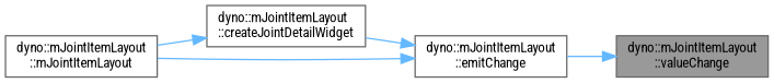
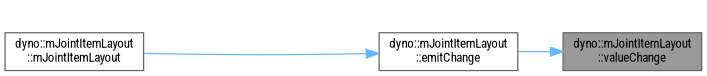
  digraph {
    rankdir=RL
    fontname="Roboto Condensed"
    node [color=grey40 fillcolor=white fontname="Roboto Condensed" fontsize=10 shape=box style=filled]
    edge [color=steelblue1 dir=back fontname="Roboto Condensed" fontsize=10 labelfontname=Helvetica labelfontsize=10 style=solid]
    n1 [color=gray40 fillcolor=grey60 fontcolor=black height=0.2 label="dyno::mJointItemLayout\l::valueChange" width=0.4]
    n2 [height=0.2 label="dyno::mJointItemLayout\l::emitChange" width=0.4]
-   n3 [height=0.2 label="dyno::mJointItemLayout\l::createJointDetailWidget" width=0.4]
    n4 [height=0.2 label="dyno::mJointItemLayout\l::mJointItemLayout" width=0.4]
    n1 -> n2
-   n2 -> n3
    n2 -> n4
-   n3 -> n4
  }
